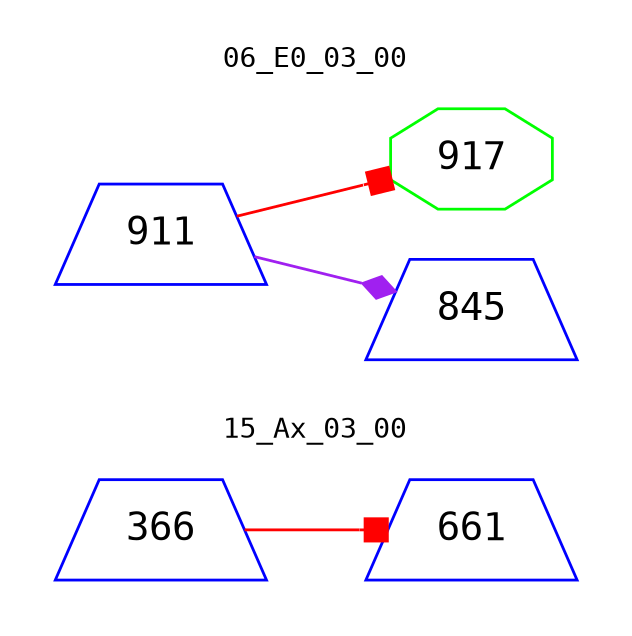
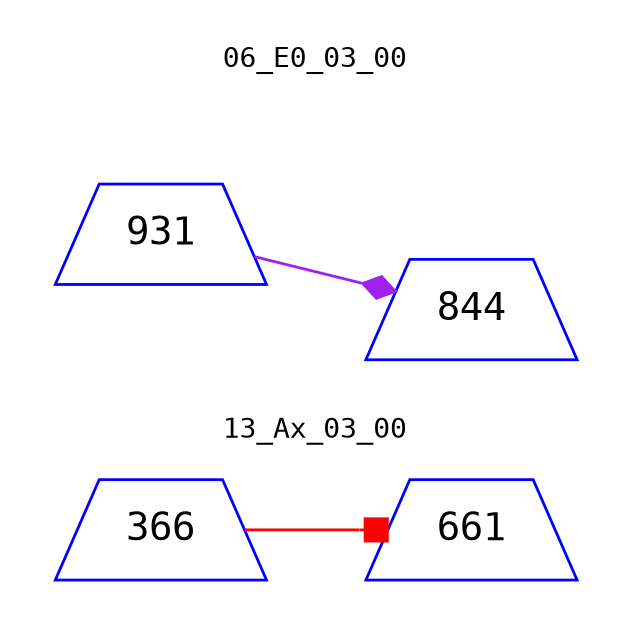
  digraph {
    fontname="DejaVu Sans Mono"
    rankdir=LR
    node [color=blue fontname="DejaVu Sans Mono" shape=trapezium]
    edge [arrowhead=box color=red fontname="DejaVu Sans Mono"]
    n1 [label=366]
    n2 [label=661]
-   n3 [label=911]
-   n4 [label=845]
-   n5 [color=green label=917 shape=octagon]
+   n3 [label=931]
+   n4 [label=844]
    subgraph cluster_1 {
      color=white
      fontsize=10
-     label="15_Ax_03_00"
+     label="13_Ax_03_00"
      n1
      n2
    }
    subgraph cluster_2 {
      color=white
      fontsize=10
      label="06_E0_03_00"
      n3
      n4
-     n5
    }
    n1 -> n2
    n3 -> n4 [arrowhead=diamond color=purple]
-   n3 -> n5
  }
